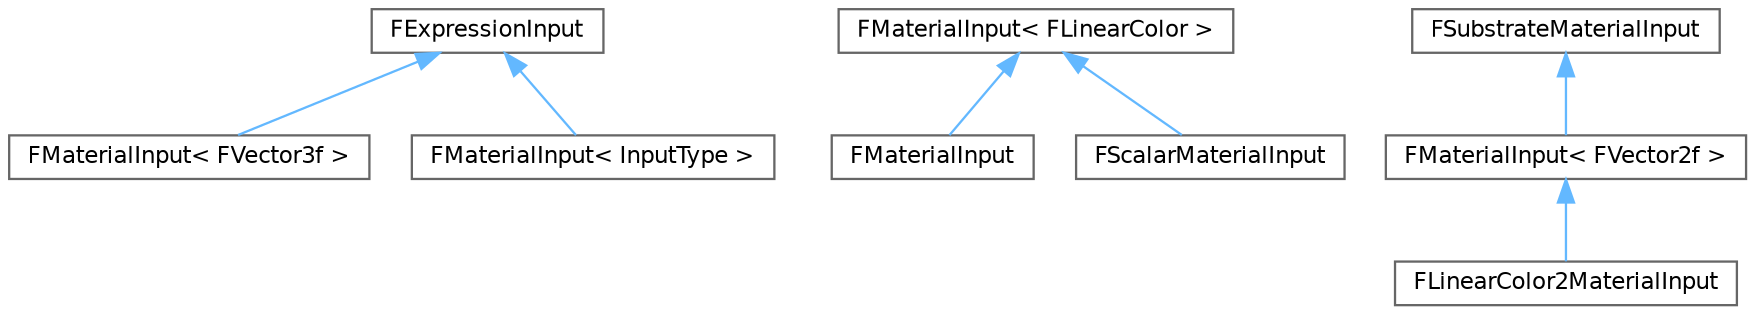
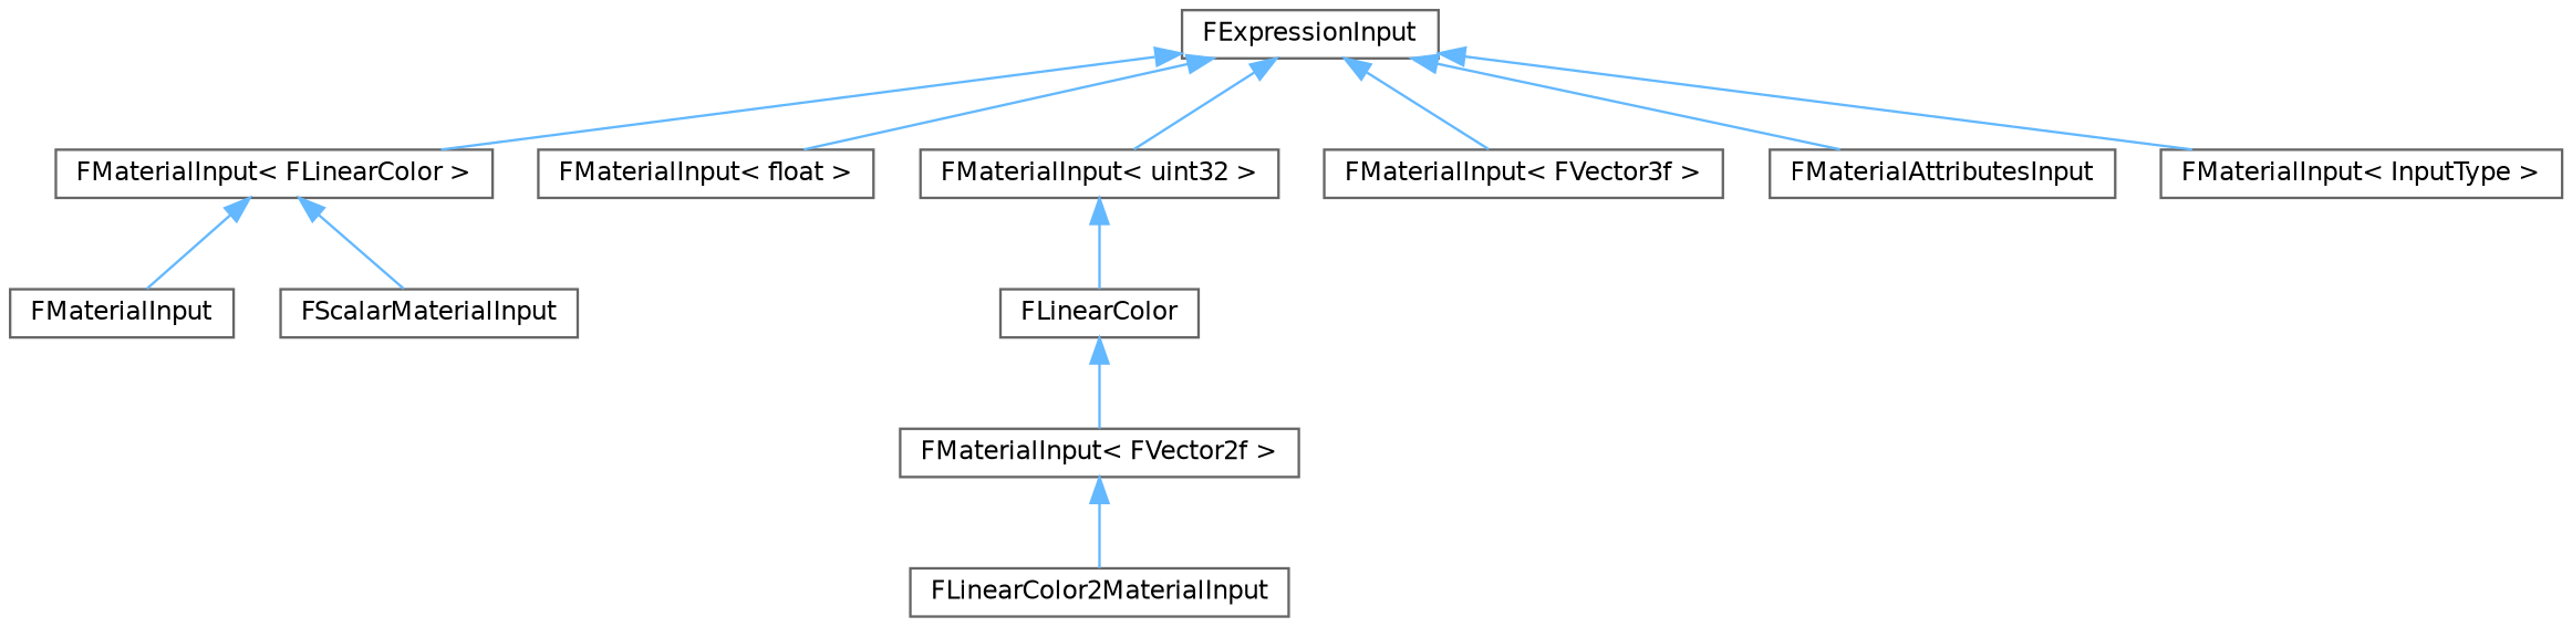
  digraph {
    rankdir=TB
    node [color=grey40 fillcolor=white fontname=Helvetica fontsize=10 shape=box style=filled]
    edge [color=steelblue1 dir=back fontname=Helvetica fontsize=10 labelfontname=Helvetica labelfontsize=10 style=solid]
    n1 [height=0.2 label=FExpressionInput width=0.4]
    n2 [height=0.2 label="FMaterialInput\< FLinearColor \>" width=0.4]
+   n3 [height=0.2 label="FMaterialInput\< float \>" width=0.4]
+   n4 [height=0.2 label="FMaterialInput\< uint32 \>" width=0.4]
    n5 [height=0.2 label="FMaterialInput\< FVector3f \>" width=0.4]
+   n6 [height=0.2 label=FMaterialAttributesInput width=0.4]
    n7 [height=0.2 label="FMaterialInput\< InputType \>" width=0.4]
    n8 [height=0.2 label=FMaterialInput width=0.4]
    n9 [height=0.2 label=FScalarMaterialInput width=0.4]
-   n10 [height=0.2 label=FSubstrateMaterialInput width=0.4]
+   n10 [height=0.2 label=FLinearColor width=0.4]
    n11 [height=0.2 label="FMaterialInput\< FVector2f \>" width=0.4]
    n12 [height=0.2 label=FLinearColor2MaterialInput width=0.4]
+   n1 -> n2
+   n1 -> n3
+   n1 -> n4
    n1 -> n5
+   n1 -> n6
    n1 -> n7
    n2 -> n8
    n2 -> n9
+   n4 -> n10
    n10 -> n11
    n11 -> n12
  }
